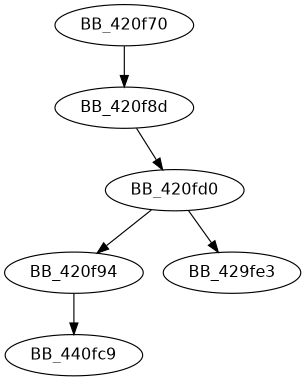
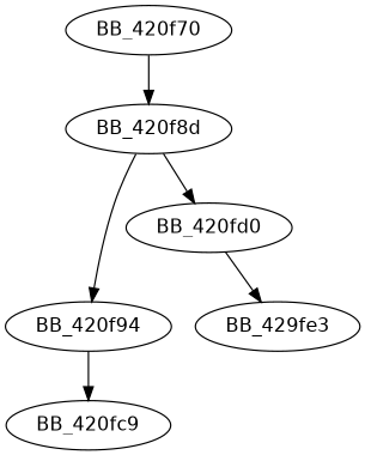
  digraph {
    fontname="DejaVu Sans"
    node [fontname="DejaVu Sans"]
    edge [fontname="DejaVu Sans"]
    n1 [label=BB_420f70]
    BB_420f8d
    BB_420f94
    BB_420fd0
-   BB_420fc9 [label=BB_440fc9]
+   BB_420fc9
    n6 [label=BB_429fe3]
    n1 -> BB_420f8d
-   BB_420fd0 -> BB_420f94
+   BB_420f8d -> BB_420f94
    BB_420f8d -> BB_420fd0
    BB_420f94 -> BB_420fc9
    BB_420fd0 -> n6
  }
